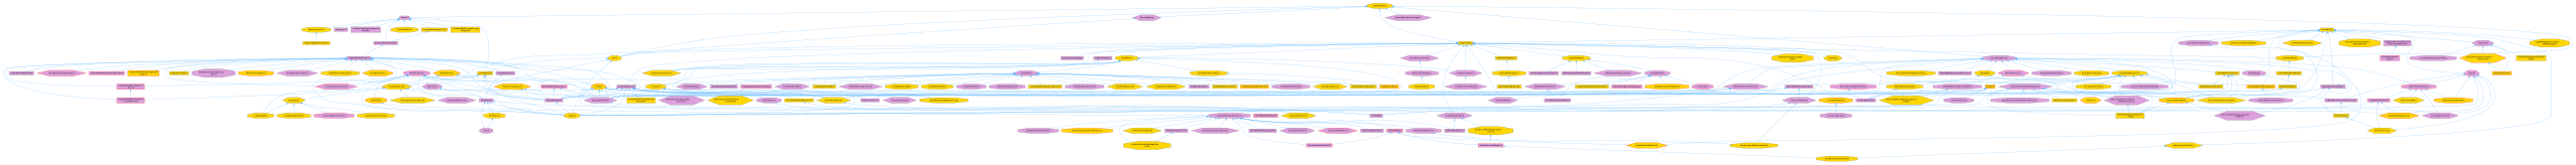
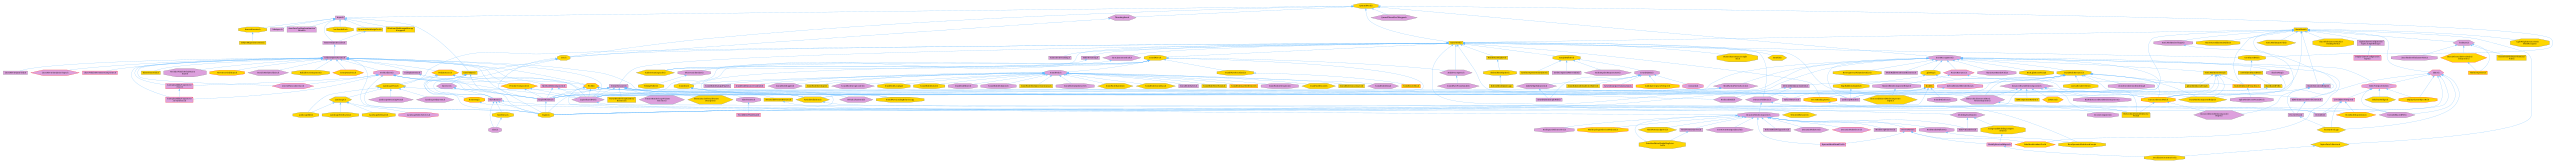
  digraph {
    fontname="Noto Serif"
    node [color=grey40 fillcolor=plum fontname="Noto Serif" fontsize=10 shape=note style=filled]
    edge [color=steelblue1 dir=back fontname="Noto Serif" fontsize=10 labelfontname=Helvetica labelfontsize=10 style=solid]
    n1 [color=gray40 fillcolor=gold fontcolor=black height=0.2 label="IQueuedWork.h" shape=octagon width=0.4]
    n2 [height=0.2 label="Async.h" width=0.4]
    n3 [fillcolor=gold height=0.2 label="AsyncWork.h" width=0.4]
    n4 [fillcolor=gold height=0.2 label="Core.h" shape=octagon width=0.4]
    n5 [fillcolor=gold height=0.2 label="CoreSharedPCH.h" shape=octagon width=0.4]
    n6 [height=0.2 label="QueuedThreadPoolWrapper.h" shape=hexagon width=0.4]
    n7 [height=0.2 label="SceneManagement.h" shape=octagon width=0.4]
    n8 [height=0.2 label="ThreadingBase.h" shape=hexagon width=0.4]
    n9 [height=0.2 label="AssetDataTagMapSerialization\lDetails.h" width=0.4]
    n10 [fillcolor=gold height=0.2 label="CoreUObject.h" width=0.4]
    n11 [fillcolor=gold height=0.2 label="CoroParallelFor.h" shape=octagon width=0.4]
    n12 [fillcolor=gold height=0.2 label="DynamicMeshSculptTool.h" width=0.4]
    n13 [fillcolor=gold height=0.2 label="IPlatformFileManagedStorage\lWrapper.h" width=0.4]
    n14 [fillcolor=gold height=0.2 label="RemoteExecutor.h" shape=octagon width=0.4]
    n15 [height=0.2 label="RemoteObjectTransfer.h" width=0.4]
    n16 [height=0.2 label="UtilsAsync.h" width=0.4]
    n17 [fillcolor=gold height=0.2 label="LandscapeProxy.h" shape=hexagon width=0.4]
    n18 [height=0.2 label="AnimationStreaming.h" width=0.4]
    n19 [height=0.2 label="AsyncEnumerateTask.h" shape=hexagon width=0.4]
    n20 [height=0.2 label="AudioDecompress.h" shape=hexagon width=0.4]
    n21 [height=0.2 label="AudioStreaming.h" width=0.4]
    n22 [fillcolor=gold height=0.2 label="AudioStreamingCache.h" shape=hexagon width=0.4]
    n23 [height=0.2 label="DistanceFieldAtlas.h" shape=hexagon width=0.4]
    n24 [color=red fillcolor=gold height=0.2 label="GroomBindingAsset.h" shape=octagon width=0.4]
    n25 [height=0.2 label="HierarchicalInstancedStatic\lMeshComponent.h" shape=hexagon width=0.4]
    n26 [height=0.2 label="MeshCardBuild.h" shape=hexagon width=0.4]
    n27 [height=0.2 label="ModelingTaskTypes.h" shape=hexagon width=0.4]
    n28 [fillcolor=gold height=0.2 label="RenderAssetUpdate.h" width=0.4]
    n29 [fillcolor=gold height=0.2 label="SampleBufferIO.h" shape=octagon width=0.4]
    n30 [fillcolor=gold height=0.2 label="SkinnedAssetAsyncCompile\lUtils.h" shape=octagon width=0.4]
    n31 [fillcolor=gold height=0.2 label="SoundWave.h" shape=octagon width=0.4]
    n32 [fillcolor=gold height=0.2 label="StatsFile.h" shape=hexagon width=0.4]
    n33 [height=0.2 label="TextureResource.h" width=0.4]
    n34 [fillcolor=gold height=0.2 label="Engine.h" shape=octagon width=0.4]
    n35 [height=0.2 label="SlateBasics.h" width=0.4]
    n36 [fillcolor=gold height=0.2 label="CoreUObjectSharedPCH.h" width=0.4]
    n37 [height=0.2 label="EngineMinimal.h" width=0.4]
    n38 [height=0.2 label="EngineSharedPCH.h" shape=hexagon width=0.4]
    n39 [fillcolor=gold height=0.2 label="ParticleDefinitions.h" shape=hexagon width=0.4]
    n40 [height=0.2 label="LandscapeRender.h" width=0.4]
-   n41 [fillcolor=gold height=0.2 label="FractureTool.h" width=0.4]
+   n41 [height=0.2 label="FractureTool.h" width=0.4]
    n42 [color=red height=0.2 label="EditorViewportClient.h" shape=octagon width=0.4]
    n43 [fillcolor=gold height=0.2 label="HeterogeneousVolumeInterface.h" shape=octagon width=0.4]
    n44 [fillcolor=gold height=0.2 label="LightMap.h" shape=octagon width=0.4]
    n45 [height=0.2 label="MeshBuilderOneFrameResources.h" width=0.4]
    n46 [height=0.2 label="MeshParticleVertexFactory.h" shape=hexagon width=0.4]
    n47 [color=red height=0.2 label="NaniteResources.h" shape=hexagon width=0.4]
    n48 [height=0.2 label="PhysicsAssetRenderUtils.h" shape=octagon width=0.4]
    n49 [fillcolor=gold height=0.2 label="RectLightSceneProxy.h" shape=octagon width=0.4]
    n50 [height=0.2 label="ShadowMap.h" shape=octagon width=0.4]
    n51 [fillcolor=gold height=0.2 label="StaticMeshResources.h" shape=octagon width=0.4]
    n52 [fillcolor=gold height=0.2 label="StaticMeshSceneProxy.h" width=0.4]
    n53 [height=0.2 label="SlateCore.h" shape=hexagon width=0.4]
    n54 [fillcolor=gold height=0.2 label="UObjectMigrationContext.h" width=0.4]
    n55 [height=0.2 label="CollisionQueryParams.h" width=0.4]
    n56 [height=0.2 label="Slate.h" shape=octagon width=0.4]
    n57 [fillcolor=gold height=0.2 label="SlateExtras.h" shape=octagon width=0.4]
    n58 [height=0.2 label="UnrealEd.h" width=0.4]
    n59 [color=red fillcolor=gold height=0.2 label="BodyInstance.h" shape=hexagon width=0.4]
    n60 [color=red fillcolor=gold height=0.2 label="PrimitiveComponent.h" shape=hexagon width=0.4]
    n61 [height=0.2 label="ChaosMoverQueryUtils.h" width=0.4]
    n62 [color=red height=0.2 label="ChaosMoverSimulationTypes.h" shape=hexagon width=0.4]
    n63 [color=red height=0.2 label="ChaosVehicleMovementComponent.h" width=0.4]
-   n64 [color=red fillcolor=gold height=0.2 label="CharacterMovementComponent\lAsync.h" width=0.4]
    n65 [color=red height=0.2 label="GameplayAbilityTargetActor\l_GroundTrace.h" width=0.4]
    n66 [color=red height=0.2 label="GameplayAbilityTargetActor\l_Trace.h" width=0.4]
    n67 [height=0.2 label="GameplayStatics.h" width=0.4]
    n68 [color=red height=0.2 label="GenericPhysicsInterface.h" shape=hexagon width=0.4]
    n69 [fillcolor=gold height=0.2 label="KismetTraceUtils.h" width=0.4]
    n70 [height=0.2 label="ModularVehicleDefaultAsync\lInput.h" shape=octagon width=0.4]
    n71 [color=red fillcolor=gold height=0.2 label="MovementUtilsTypes.h" shape=octagon width=0.4]
    n72 [height=0.2 label="ParticleModuleCollision.h" shape=hexagon width=0.4]
    n73 [fillcolor=gold height=0.2 label="RadialForceComponent.h" shape=octagon width=0.4]
    n74 [color=red fillcolor=gold height=0.2 label="SceneQueryData.h" shape=hexagon width=0.4]
    n75 [color=red height=0.2 label="SkeletalMeshComponent.h" width=0.4]
    n76 [color=red fillcolor=gold height=0.2 label="World.h" shape=hexagon width=0.4]
    n77 [color=red height=0.2 label="WorldCollision.h" shape=octagon width=0.4]
    n78 [color=red fillcolor=gold height=0.2 label="BodySetup.h" shape=octagon width=0.4]
    n79 [height=0.2 label="UnrealEdSharedPCH.h" shape=hexagon width=0.4]
    n80 [color=red fillcolor=gold height=0.2 label="BookMarkTypeActions.h" shape=hexagon width=0.4]
    n81 [height=0.2 label="EdModeInteractiveToolsContext.h" width=0.4]
    n82 [fillcolor=gold height=0.2 label="StaticMeshComponentHelper.h" shape=hexagon width=0.4]
    n83 [height=0.2 label="SurfaceIterators.h" width=0.4]
    n84 [height=0.2 label="DynamicMeshComponent.h" shape=octagon width=0.4]
    n85 [fillcolor=gold height=0.2 label="Landscape.h" shape=hexagon width=0.4]
    n86 [fillcolor=gold height=0.2 label="LandscapeEdit.h" shape=octagon width=0.4]
-   n87 [fillcolor=gold height=0.2 label="LandscapeStreamingProxy.h" shape=hexagon width=0.4]
+   n87 [height=0.2 label="LandscapeStreamingProxy.h" shape=hexagon width=0.4]
    n88 [height=0.2 label="LandscapeSubsystem.h" shape=hexagon width=0.4]
    n89 [fillcolor=gold height=0.2 label="DataflowEditorWeightMapPaint\lTool.h" shape=octagon width=0.4]
    n90 [height=0.2 label="DeformMeshPolygonsTool.h" width=0.4]
    n91 [height=0.2 label="DynamicMeshActor.h" shape=hexagon width=0.4]
    n92 [color=red height=0.2 label="DynamicMeshBrushTool.h" width=0.4]
    n93 [color=red height=0.2 label="DynamicMeshSelector.h" shape=hexagon width=0.4]
    n94 [height=0.2 label="EditUVIslandsTool.h" width=0.4]
    n95 [height=0.2 label="MeshGroupPaintTool.h" width=0.4]
    n96 [height=0.2 label="MeshRenderBufferSet.h" shape=octagon width=0.4]
    n97 [height=0.2 label="MeshSpaceDeformerTool.h" shape=octagon width=0.4]
    n98 [color=red fillcolor=gold height=0.2 label="MeshTopologySelectionMechanic.h" shape=octagon width=0.4]
    n99 [height=0.2 label="MeshVertexPaintTool.h" width=0.4]
    n100 [fillcolor=gold height=0.2 label="MeshVertexSculptTool.h" shape=hexagon width=0.4]
    n101 [color=red height=0.2 label="PreviewMesh.h" width=0.4]
    n102 [height=0.2 label="SceneGeometrySpatialCache.h" shape=hexagon width=0.4]
    n103 [fillcolor=gold height=0.2 label="BaseDynamicMeshSceneProxy.h" shape=octagon width=0.4]
    n104 [color=red fillcolor=gold height=0.2 label="BakeMeshAttributeTool.h" shape=hexagon width=0.4]
    n105 [color=red height=0.2 label="MeshOpPreviewHelpers.h" width=0.4]
    n106 [fillcolor=gold height=0.2 label="SetCollisionGeometryTool.h" shape=octagon width=0.4]
    n107 [fillcolor=gold height=0.2 label="LandscapeEditLayer.h" shape=octagon width=0.4]
    n108 [color=red height=0.2 label="LandscapeEditorServices.h" shape=octagon width=0.4]
    n109 [fillcolor=gold height=0.2 label="LandscapeNotification.h" shape=octagon width=0.4]
    n110 [fillcolor=gold height=0.2 label="FractureTool.cpp" shape=hexagon width=0.4]
    n111 [height=0.2 label="InstancedStaticMeshComponent\lHelper.h" shape=hexagon width=0.4]
    n112 [height=0.2 label="MonotonicTimeline.h" shape=octagon width=0.4]
    n113 [height=0.2 label="SoundWaveProxyReader.h" shape=hexagon width=0.4]
    n114 [height=0.2 label="GroomComponent.h" shape=octagon width=0.4]
    n115 [fillcolor=gold height=0.2 label="HierarchicalStaticMeshScene\lProxy.h" width=0.4]
    n116 [fillcolor=gold height=0.2 label="BackgroundModelingCompute\lSource.h" shape=octagon width=0.4]
    n117 [fillcolor=gold height=0.2 label="SkeletalMeshUpdate.h" shape=octagon width=0.4]
    n118 [height=0.2 label="AudioImpulseResponseAsset.h" shape=hexagon width=0.4]
    n119 [height=0.2 label="SoundSubmix.h" shape=octagon width=0.4]
-   n120 [height=0.2 label="SynthComponentGranulator.h" width=0.4]
+   n120 [fillcolor=gold height=0.2 label="SynthComponentGranulator.h" width=0.4]
    n121 [height=0.2 label="SynthComponentWaveTable.h" width=0.4]
    n122 [fillcolor=gold height=0.2 label="SoundCue.h" shape=octagon width=0.4]
    n123 [fillcolor=gold height=0.2 label="SoundWaveLoadingBehavior.cpp" shape=octagon width=0.4]
    n124 [height=0.2 label="SoundNode.h" shape=octagon width=0.4]
    n125 [fillcolor=gold height=0.2 label="SoundWaveProcedural.h" shape=octagon width=0.4]
    n126 [fillcolor=gold height=0.2 label="StaticMesh.h" width=0.4]
    n127 [fillcolor=gold height=0.2 label="ChaosFleshGenerateSurface\lBindingsNode.h" shape=octagon width=0.4]
    n128 [height=0.2 label="DisplayClusterConfiguration\lTypes_OutputRemap.h" width=0.4]
    n129 [color=red height=0.2 label="Editor.h" shape=hexagon width=0.4]
    n130 [height=0.2 label="FleshAsset.h" shape=hexagon width=0.4]
    n131 [color=red fillcolor=gold height=0.2 label="InstancedStaticMesh.h" shape=octagon width=0.4]
    n132 [fillcolor=gold height=0.2 label="LightWeightInstanceStatic\lMeshManager.h" shape=octagon width=0.4]
    n133 [fillcolor=gold height=0.2 label="NaniteAssemblyDataBuilder.h" shape=octagon width=0.4]
    n134 [height=0.2 label="NaniteResourcesHelper.h" width=0.4]
    n135 [fillcolor=gold height=0.2 label="PhysicsDataCollection.h" shape=hexagon width=0.4]
    n136 [height=0.2 label="StaticMeshBackedTarget.h" shape=octagon width=0.4]
    n137 [fillcolor=gold height=0.2 label="StaticMeshImportUtils.h" shape=hexagon width=0.4]
    n138 [color=red fillcolor=gold height=0.2 label="StaticMeshSceneProxyDesc.h" width=0.4]
    n139 [fillcolor=gold height=0.2 label="MaterialCacheVirtualTexture\lDescriptor.h" shape=hexagon width=0.4]
    n140 [height=0.2 label="SlateTextures.h" shape=octagon width=0.4]
    n141 [fillcolor=gold height=0.2 label="StreamableTextureResource.h" width=0.4]
    n142 [fillcolor=gold height=0.2 label="TextureRenderTarget2DArray\lResource.h" width=0.4]
    n143 [height=0.2 label="TextureRenderTargetVolume\lResource.h" shape=hexagon width=0.4]
    n144 [fillcolor=gold height=0.2 label="TimingProfiler.h" shape=octagon width=0.4]
    n145 [fillcolor=gold height=0.2 label="SlateSharedPCH.h" width=0.4]
    n146 [fillcolor=gold height=0.2 label="SkeletalMeshUpdate.cpp" width=0.4]
    n147 [color=red fillcolor=gold height=0.2 label="AudioSpectrogramViewport.h" shape=octagon width=0.4]
    n148 [height=0.2 label="AudioWidgetSubsystem.h" shape=hexagon width=0.4]
    n149 [height=0.2 label="SoundSubmixGraphNode.h" width=0.4]
    n150 [color=red height=0.2 label="ConstantQ.h" shape=octagon width=0.4]
    n151 [fillcolor=gold height=0.2 label="SoundSubmixDefaultColorPalette.h" width=0.4]
    n152 [color=red height=0.2 label="SynesthesiaSpectrumAnalysis.h" width=0.4]
    n153 [height=0.2 label="BTTask_PlaySound.h" shape=hexagon width=0.4]
    n154 [color=red fillcolor=gold height=0.2 label="SoundNodeAssetReferencer.h" width=0.4]
    n155 [height=0.2 label="SoundNodeAttenuation.h" shape=octagon width=0.4]
    n156 [fillcolor=gold height=0.2 label="SoundNodeBranch.h" shape=hexagon width=0.4]
    n157 [fillcolor=gold height=0.2 label="SoundNodeConcatenator.h" width=0.4]
    n158 [height=0.2 label="SoundNodeDelay.h" shape=hexagon width=0.4]
    n159 [height=0.2 label="SoundNodeDialoguePlayer.h" width=0.4]
    n160 [color=red height=0.2 label="SoundNodeDistanceCrossFade.h" width=0.4]
    n161 [height=0.2 label="SoundNodeDoppler.h" shape=hexagon width=0.4]
    n162 [fillcolor=gold height=0.2 label="SoundNodeEnveloper.h" width=0.4]
    n163 [height=0.2 label="SoundNodeGroupControl.h" shape=hexagon width=0.4]
    n164 [fillcolor=gold height=0.2 label="SoundNodeLooping.h" shape=octagon width=0.4]
    n165 [fillcolor=gold height=0.2 label="SoundNodeMature.h" shape=octagon width=0.4]
    n166 [height=0.2 label="SoundNodeMixer.h" shape=octagon width=0.4]
    n167 [height=0.2 label="SoundNodeModulator.h" shape=octagon width=0.4]
    n168 [fillcolor=gold height=0.2 label="SoundNodeModulatorContinuous.h" width=0.4]
    n169 [height=0.2 label="SoundNodeQualityLevel.h" shape=octagon width=0.4]
    n170 [fillcolor=gold height=0.2 label="SoundNodeRandom.h" shape=hexagon width=0.4]
    n171 [fillcolor=gold height=0.2 label="SoundNodeSoundClass.h" shape=hexagon width=0.4]
    n172 [height=0.2 label="SoundNodeSwitch.h" width=0.4]
    n173 [fillcolor=gold height=0.2 label="SoundNodeWaveParam.h" width=0.4]
    n174 [color=red fillcolor=gold height=0.2 label="SoundSourceBus.h" width=0.4]
-   n175 [color=red height=0.2 label="SoundNodeMature\lTypes.h" width=0.4]
+   n175 [color=red height=0.2 label="DisplayClusterConfiguration\lTypes.h" width=0.4]
    n176 [color=red fillcolor=gold height=0.2 label="DisplayClusterObjectRef.h" shape=octagon width=0.4]
    n177 [color=red fillcolor=gold height=0.2 label="ChaosDeformableTetrahedral\lComponent.h" shape=hexagon width=0.4]
    n178 [color=red fillcolor=gold height=0.2 label="FleshComponent.h" width=0.4]
    n179 [fillcolor=gold height=0.2 label="ChaosFleshFleshAssetTerminal\lNode.h" width=0.4]
    n180 [height=0.2 label="ChaosFleshGetFleshAssetNode.h" shape=octagon width=0.4]
    n181 [height=0.2 label="SplineMeshSceneProxyDesc.h" shape=octagon width=0.4]
    n182 [color=red height=0.2 label="LevelEditorViewport.h" width=0.4]
    n183 [fillcolor=gold height=0.2 label="SSkeletonWidget.h" shape=hexagon width=0.4]
    n184 [color=red height=0.2 label="TrackEditorThumbnail.h" width=0.4]
    n185 [fillcolor=gold height=0.2 label="Texture2DResource.h" shape=hexagon width=0.4]
    n186 [fillcolor=gold height=0.2 label="MapBuildDataRegistry.h" shape=octagon width=0.4]
    n187 [height=0.2 label="SkinnedMeshComponentHelper.h" shape=octagon width=0.4]
    n188 [fillcolor=gold height=0.2 label="CanvasRendererItem.h" shape=octagon width=0.4]
    n189 [height=0.2 label="DerivedMeshDataTaskUtils.h" width=0.4]
    n190 [height=0.2 label="GeometryCollectionRendering.h" shape=octagon width=0.4]
    n191 [height=0.2 label="InstancedStaticMeshComponent.h" shape=hexagon width=0.4]
    n192 [color=red fillcolor=gold height=0.2 label="Model.h" width=0.4]
    n193 [color=red height=0.2 label="SkeletalMeshLODRenderData.h" shape=octagon width=0.4]
    n194 [fillcolor=gold height=0.2 label="SplineMeshSceneProxy.h" width=0.4]
    n195 [fillcolor=gold height=0.2 label="InstancedSkinnedMeshComponent\lHelper.h" shape=hexagon width=0.4]
    n196 [height=0.2 label="HLODInstancedStaticMeshComponent.h" shape=octagon width=0.4]
    n197 [fillcolor=gold height=0.2 label="ISMComponentBatcher.h" width=0.4]
    n198 [color=red fillcolor=gold height=0.2 label="LODActor.h" shape=hexagon width=0.4]
    n199 [height=0.2 label="SoundDefinitions.h" shape=octagon width=0.4]
    n1 -> n2
    n1 -> n3
    n1 -> n4
    n1 -> n5
    n1 -> n6
    n1 -> n7
    n1 -> n8
    n2 -> n9
    n2 -> n10
    n2 -> n11
    n2 -> n12
    n2 -> n13
    n2 -> n14
    n2 -> n15
    n2 -> n16
    n3 -> n4
    n3 -> n5
    n3 -> n17
    n3 -> n18
    n3 -> n19
    n3 -> n20
    n3 -> n21
    n3 -> n22
    n3 -> n23
    n3 -> n24
    n3 -> n25
    n3 -> n26
    n3 -> n27
    n3 -> n28
    n3 -> n29
    n3 -> n30
    n3 -> n31
    n3 -> n32
    n3 -> n33
    n4 -> n10
    n4 -> n34
    n4 -> n35
    n5 -> n36
    n7 -> n34
    n7 -> n37
    n7 -> n38
    n7 -> n39
    n7 -> n40
    n7 -> n41
    n7 -> n42
    n7 -> n43
    n7 -> n44
    n7 -> n45
    n7 -> n46
    n7 -> n47
    n7 -> n48
    n7 -> n49
    n7 -> n50
    n7 -> n51
    n7 -> n52
    n8 -> n4
    n10 -> n34
    n10 -> n35
    n10 -> n37
    n10 -> n53
    n12 -> n15
    n14 -> n54
    n15 -> n55
    n17 -> n40
    n17 -> n85
    n17 -> n86
    n17 -> n87
    n17 -> n88
    n19 -> n112
    n20 -> n113
    n21 -> n22
    n23 -> n84
    n23 -> n103
    n24 -> n114
    n25 -> n115
    n27 -> n94
    n27 -> n116
    n28 -> n117
    n29 -> n118
    n29 -> n119
    n29 -> n120
    n29 -> n121
    n31 -> n20
    n31 -> n22
    n31 -> n37
    n31 -> n38
    n31 -> n122
    n31 -> n123
    n31 -> n124
    n31 -> n125
    n33 -> n34
    n33 -> n37
    n33 -> n38
    n33 -> n39
    n33 -> n139
    n33 -> n140
    n33 -> n141
    n33 -> n142
    n33 -> n143
    n35 -> n34
    n35 -> n56
    n35 -> n57
    n35 -> n58
    n36 -> n145
    n37 -> n34
    n38 -> n79
    n39 -> n58
    n41 -> n110
    n42 -> n79
    n42 -> n176
    n42 -> n182
    n42 -> n183
    n44 -> n131
    n44 -> n186
    n46 -> n34
    n46 -> n37
    n46 -> n39
    n47 -> n138
    n47 -> n187
    n50 -> n131
    n51 -> n25
    n51 -> n40
    n51 -> n82
    n51 -> n115
    n51 -> n131
    n51 -> n188
    n51 -> n189
    n51 -> n190
    n51 -> n191
    n51 -> n192
    n51 -> n193
    n51 -> n194
    n52 -> n40
    n52 -> n82
    n52 -> n131
    n52 -> n138
    n52 -> n194
    n53 -> n34
    n53 -> n35
    n55 -> n34
    n55 -> n37
    n55 -> n38
    n55 -> n39
    n55 -> n59
    n55 -> n60
    n55 -> n61
    n55 -> n62
    n55 -> n63
-   n55 -> n64
    n55 -> n65
    n55 -> n66
    n55 -> n67
    n55 -> n68
    n55 -> n69
    n55 -> n70
    n55 -> n71
    n55 -> n72
    n55 -> n73
    n55 -> n74
    n55 -> n75
    n55 -> n76
    n55 -> n77
    n57 -> n56
    n59 -> n17
    n59 -> n38
    n59 -> n60
    n59 -> n78
    n60 -> n37
    n60 -> n38
    n66 -> n65
    n67 -> n37
    n75 -> n37
    n75 -> n38
    n76 -> n37
    n76 -> n38
    n76 -> n80
    n76 -> n81
    n76 -> n82
    n76 -> n83
    n77 -> n34
    n77 -> n37
    n77 -> n38
    n77 -> n39
    n77 -> n65
    n77 -> n66
    n77 -> n68
    n77 -> n76
    n78 -> n84
    n81 -> n41
    n84 -> n89
    n84 -> n90
    n84 -> n91
    n84 -> n92
    n84 -> n93
    n84 -> n94
    n84 -> n95
    n84 -> n96
    n84 -> n97
    n84 -> n98
    n84 -> n99
    n84 -> n100
    n84 -> n101
    n84 -> n102
    n85 -> n86
    n85 -> n107
    n85 -> n108
    n85 -> n109
    n96 -> n103
    n99 -> n89
    n101 -> n92
    n101 -> n104
    n101 -> n105
    n105 -> n106
    n112 -> n144
    n116 -> n105
    n117 -> n146
    n119 -> n147
    n119 -> n148
    n119 -> n149
    n119 -> n150
    n119 -> n151
    n119 -> n152
    n122 -> n34
    n122 -> n123
    n122 -> n153
    n124 -> n122
    n124 -> n154
    n124 -> n155
    n124 -> n156
    n124 -> n157
    n124 -> n158
    n124 -> n159
    n124 -> n160
    n124 -> n161
    n124 -> n162
    n124 -> n163
    n124 -> n164
    n124 -> n165
    n124 -> n166
    n124 -> n167
    n124 -> n168
    n124 -> n169
    n124 -> n170
    n124 -> n171
    n124 -> n172
    n124 -> n173
    n125 -> n174
    n126 -> n3
    n126 -> n37
    n126 -> n38
    n126 -> n127
    n126 -> n128
    n126 -> n129
    n126 -> n130
    n126 -> n131
    n126 -> n132
    n126 -> n133
    n126 -> n134
    n126 -> n135
    n126 -> n136
    n126 -> n137
    n126 -> n138
    n128 -> n175
    n129 -> n42
    n129 -> n58
    n129 -> n79
    n129 -> n80
    n129 -> n81
    n129 -> n110
    n129 -> n176
    n130 -> n177
    n130 -> n178
    n130 -> n179
    n130 -> n180
    n131 -> n111
    n131 -> n115
    n134 -> n82
    n134 -> n111
    n134 -> n134
    n135 -> n106
    n136 -> n104
    n138 -> n181
    n140 -> n184
    n141 -> n185
    n145 -> n38
    n148 -> n149
    n177 -> n178
    n182 -> n58
    n182 -> n80
    n182 -> n110
    n186 -> n40
    n187 -> n195
    n189 -> n23
    n189 -> n26
    n191 -> n25
    n191 -> n34
    n191 -> n115
    n191 -> n131
    n191 -> n196
    n191 -> n197
    n191 -> n198
    n192 -> n34
    n192 -> n38
    n192 -> n83
    n192 -> n199
    n193 -> n24
  }
